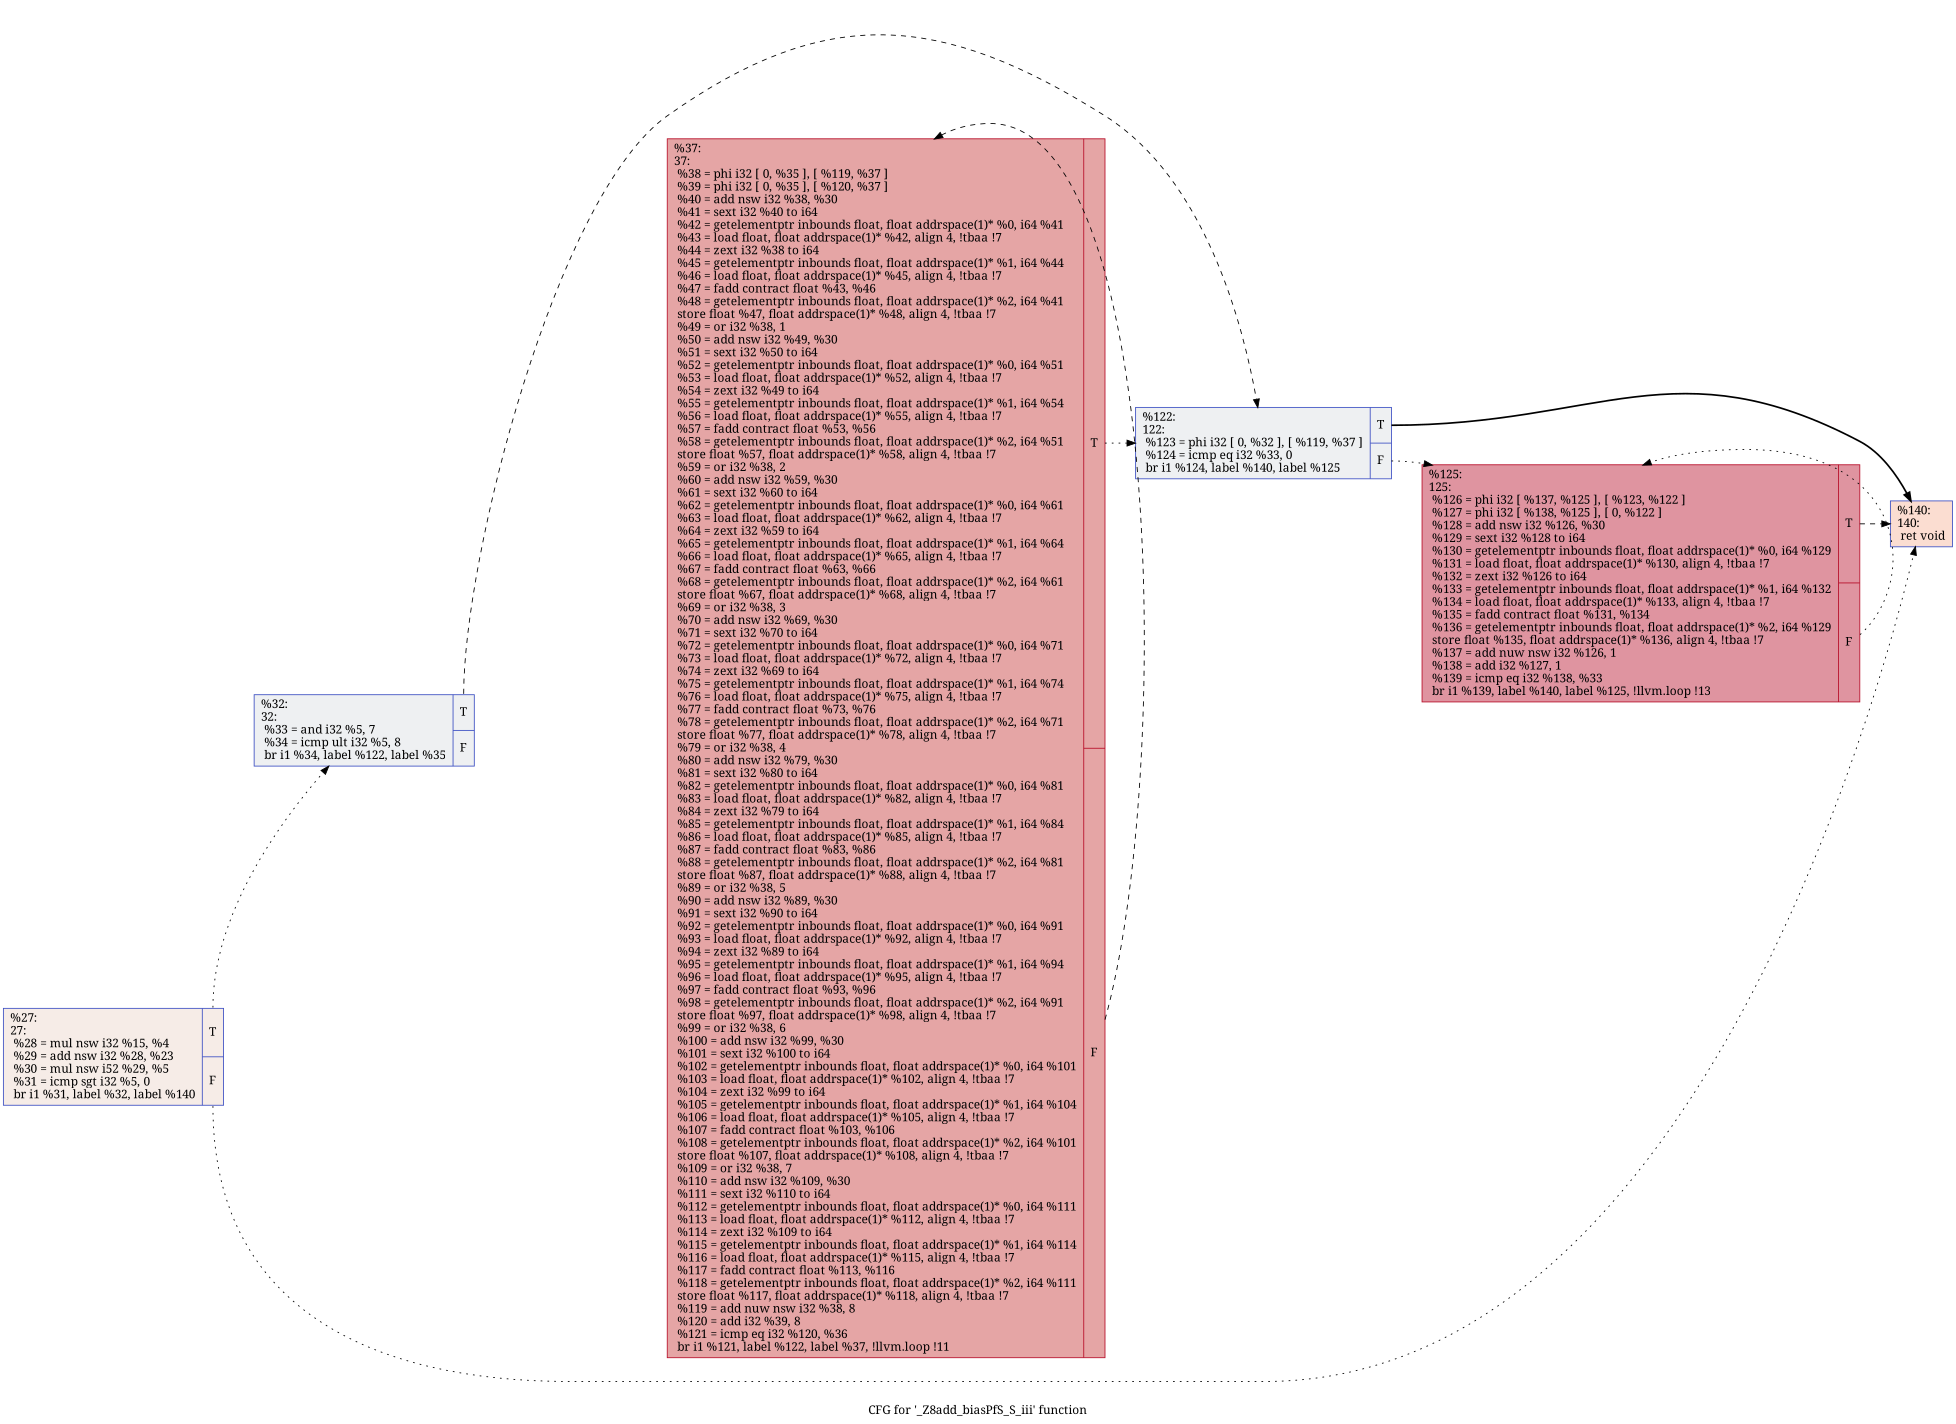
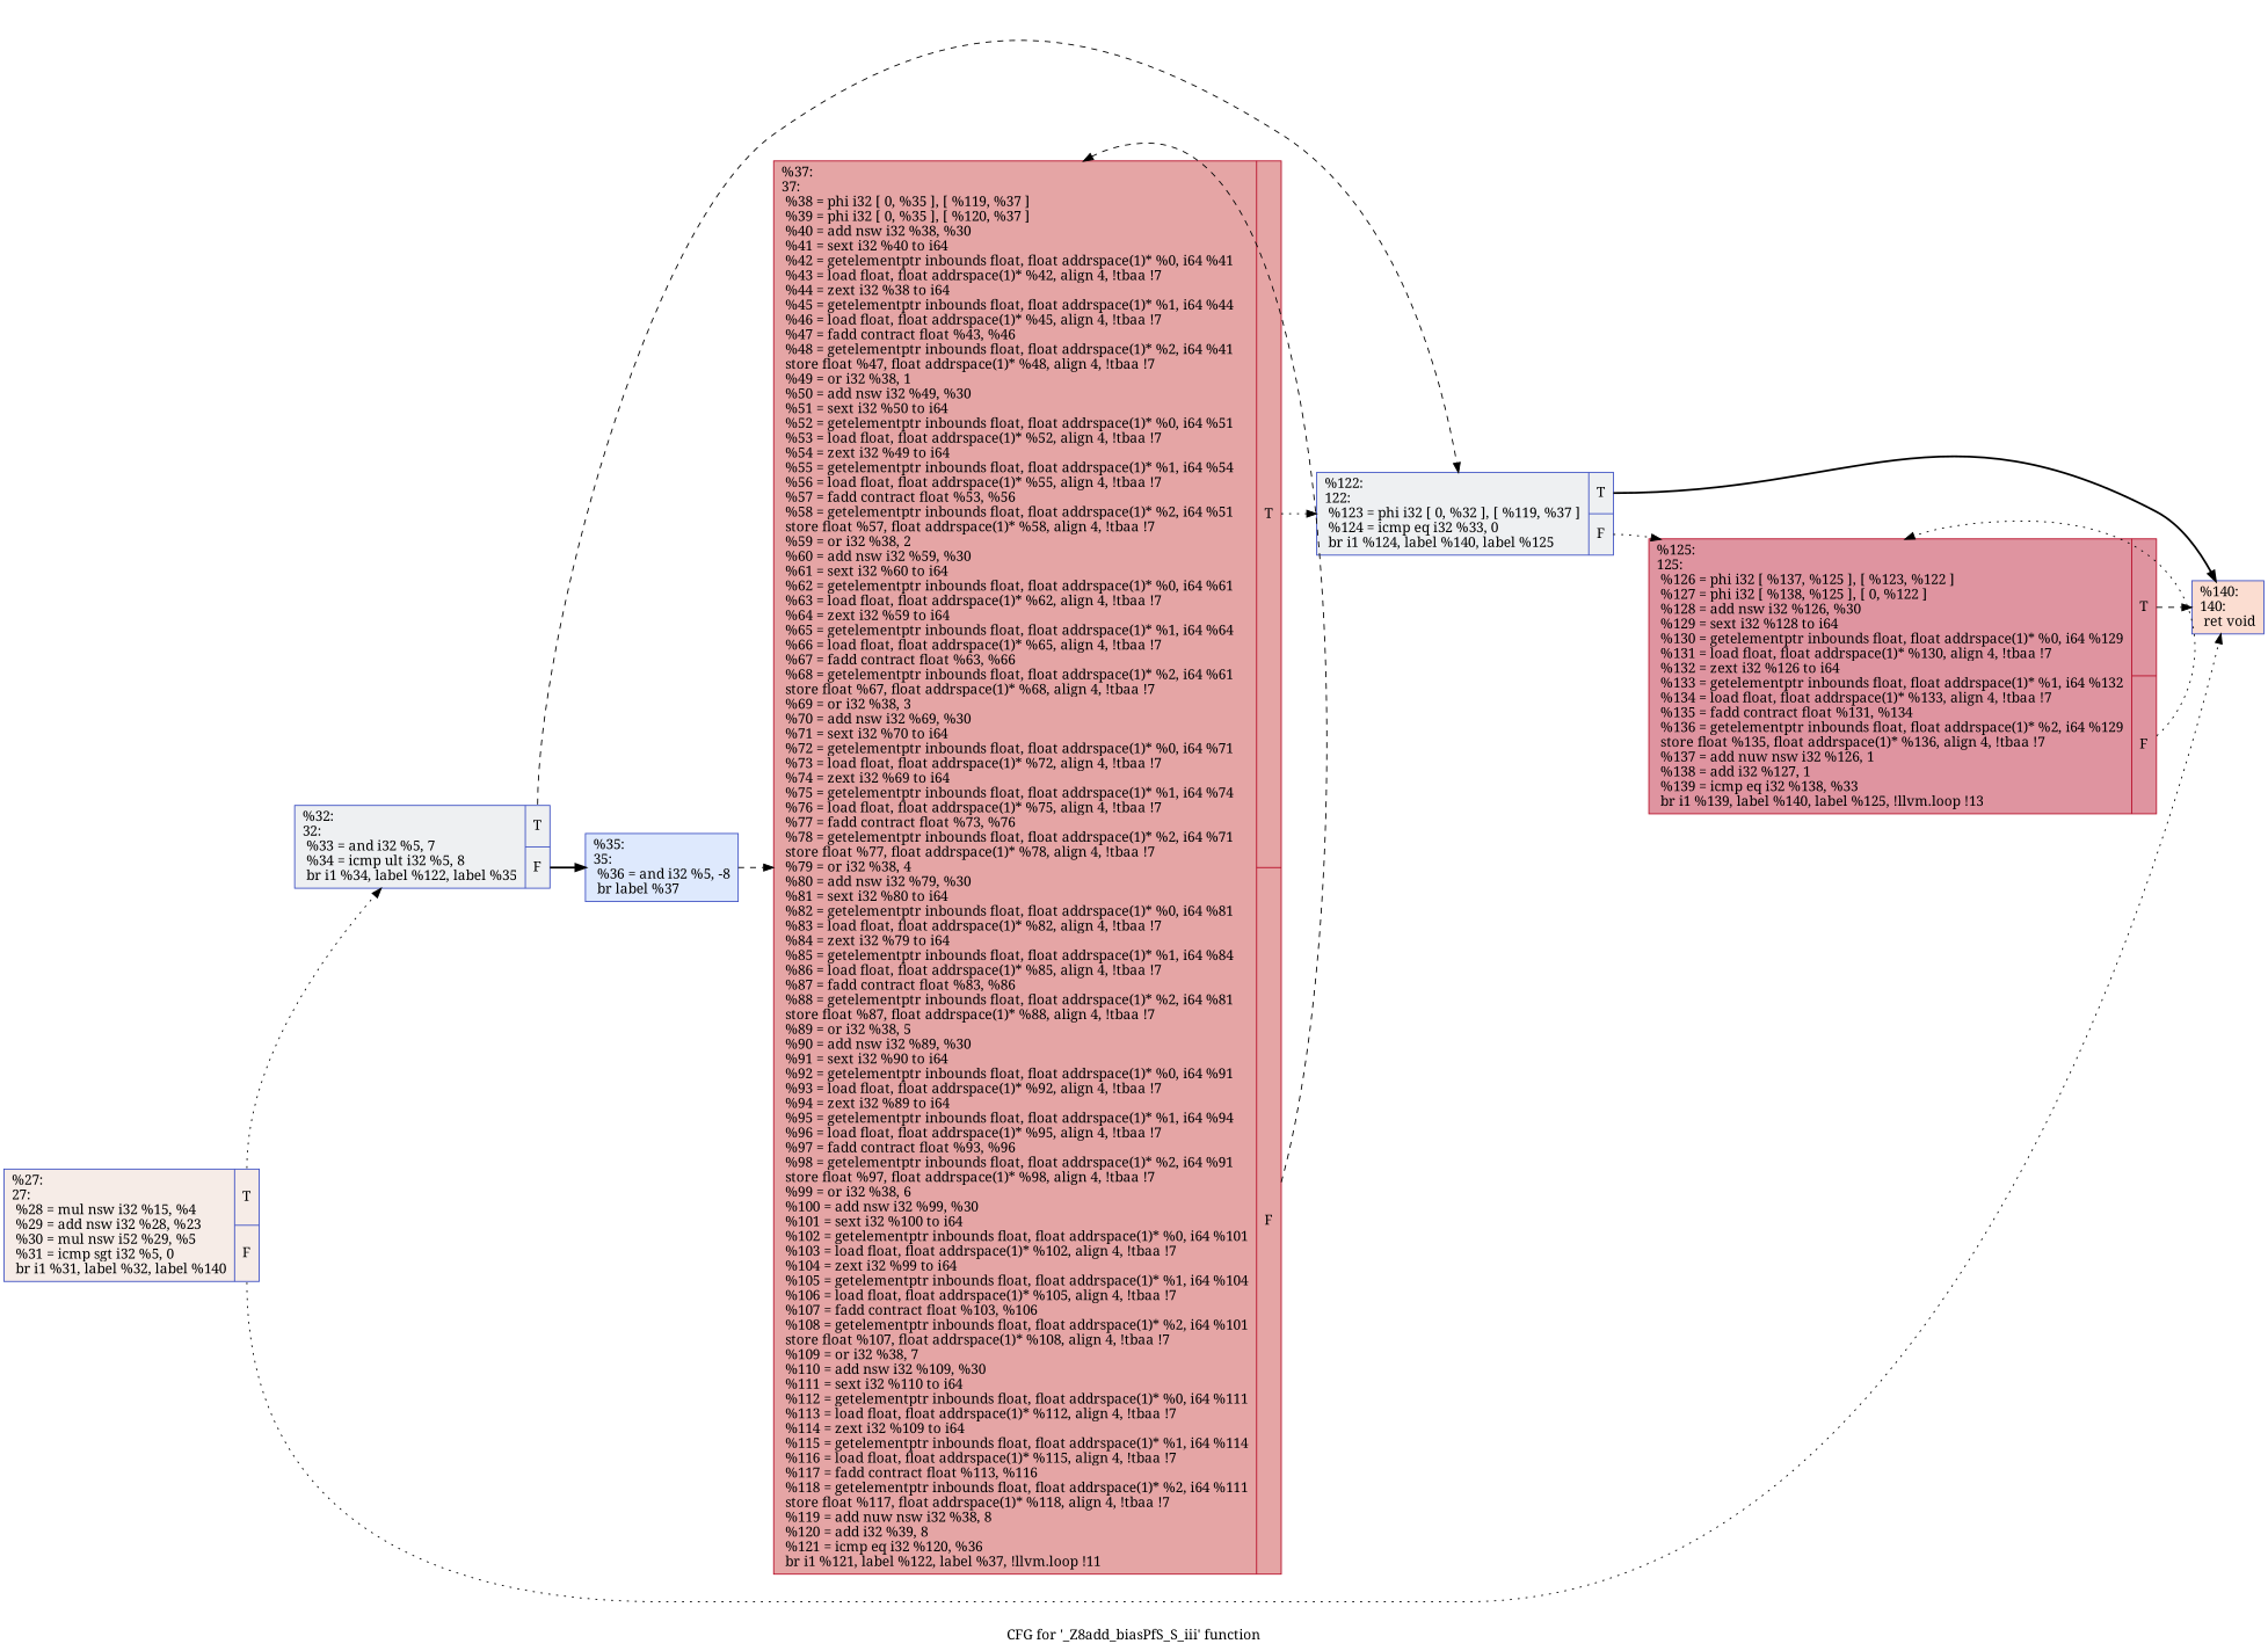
  digraph {
    fontname="Noto Serif"
    label="CFG for '_Z8add_biasPfS_S_iii' function"
    rankdir=LR
    node [color="#3d50c3ff" fillcolor="#d9dce170" fontname="Noto Serif" shape=record style=filled]
    edge [fontname="Noto Serif" style=dotted tailport=s0]
    n1 [fillcolor="#ead5c970" label="{%27:\l27:                                               \l  %28 = mul nsw i32 %15, %4\l  %29 = add nsw i32 %28, %23\l  %30 = mul nsw i52 %29, %5\l  %31 = icmp sgt i32 %5, 0\l  br i1 %31, label %32, label %140\l|{<s0>T|<s1>F}}"]
    n2 [fillcolor="#f7b39670" label="{%140:\l140:                                              \l  ret void\l}"]
    n3 [label="{%32:\l32:                                               \l  %33 = and i32 %5, 7\l  %34 = icmp ult i32 %5, 8\l  br i1 %34, label %122, label %35\l|{<s0>T|<s1>F}}"]
    n4 [label="{%122:\l122:                                              \l  %123 = phi i32 [ 0, %32 ], [ %119, %37 ]\l  %124 = icmp eq i32 %33, 0\l  br i1 %124, label %140, label %125\l|{<s0>T|<s1>F}}"]
+   n5 [fillcolor="#b5cdfa70" label="{%35:\l35:                                               \l  %36 = and i32 %5, -8\l  br label %37\l}"]
    n6 [color="#b70d28ff" fillcolor="#b70d2870" label="{%125:\l125:                                              \l  %126 = phi i32 [ %137, %125 ], [ %123, %122 ]\l  %127 = phi i32 [ %138, %125 ], [ 0, %122 ]\l  %128 = add nsw i32 %126, %30\l  %129 = sext i32 %128 to i64\l  %130 = getelementptr inbounds float, float addrspace(1)* %0, i64 %129\l  %131 = load float, float addrspace(1)* %130, align 4, !tbaa !7\l  %132 = zext i32 %126 to i64\l  %133 = getelementptr inbounds float, float addrspace(1)* %1, i64 %132\l  %134 = load float, float addrspace(1)* %133, align 4, !tbaa !7\l  %135 = fadd contract float %131, %134\l  %136 = getelementptr inbounds float, float addrspace(1)* %2, i64 %129\l  store float %135, float addrspace(1)* %136, align 4, !tbaa !7\l  %137 = add nuw nsw i32 %126, 1\l  %138 = add i32 %127, 1\l  %139 = icmp eq i32 %138, %33\l  br i1 %139, label %140, label %125, !llvm.loop !13\l|{<s0>T|<s1>F}}"]
    n7 [color="#b70d28ff" fillcolor="#c5333470" label="{%37:\l37:                                               \l  %38 = phi i32 [ 0, %35 ], [ %119, %37 ]\l  %39 = phi i32 [ 0, %35 ], [ %120, %37 ]\l  %40 = add nsw i32 %38, %30\l  %41 = sext i32 %40 to i64\l  %42 = getelementptr inbounds float, float addrspace(1)* %0, i64 %41\l  %43 = load float, float addrspace(1)* %42, align 4, !tbaa !7\l  %44 = zext i32 %38 to i64\l  %45 = getelementptr inbounds float, float addrspace(1)* %1, i64 %44\l  %46 = load float, float addrspace(1)* %45, align 4, !tbaa !7\l  %47 = fadd contract float %43, %46\l  %48 = getelementptr inbounds float, float addrspace(1)* %2, i64 %41\l  store float %47, float addrspace(1)* %48, align 4, !tbaa !7\l  %49 = or i32 %38, 1\l  %50 = add nsw i32 %49, %30\l  %51 = sext i32 %50 to i64\l  %52 = getelementptr inbounds float, float addrspace(1)* %0, i64 %51\l  %53 = load float, float addrspace(1)* %52, align 4, !tbaa !7\l  %54 = zext i32 %49 to i64\l  %55 = getelementptr inbounds float, float addrspace(1)* %1, i64 %54\l  %56 = load float, float addrspace(1)* %55, align 4, !tbaa !7\l  %57 = fadd contract float %53, %56\l  %58 = getelementptr inbounds float, float addrspace(1)* %2, i64 %51\l  store float %57, float addrspace(1)* %58, align 4, !tbaa !7\l  %59 = or i32 %38, 2\l  %60 = add nsw i32 %59, %30\l  %61 = sext i32 %60 to i64\l  %62 = getelementptr inbounds float, float addrspace(1)* %0, i64 %61\l  %63 = load float, float addrspace(1)* %62, align 4, !tbaa !7\l  %64 = zext i32 %59 to i64\l  %65 = getelementptr inbounds float, float addrspace(1)* %1, i64 %64\l  %66 = load float, float addrspace(1)* %65, align 4, !tbaa !7\l  %67 = fadd contract float %63, %66\l  %68 = getelementptr inbounds float, float addrspace(1)* %2, i64 %61\l  store float %67, float addrspace(1)* %68, align 4, !tbaa !7\l  %69 = or i32 %38, 3\l  %70 = add nsw i32 %69, %30\l  %71 = sext i32 %70 to i64\l  %72 = getelementptr inbounds float, float addrspace(1)* %0, i64 %71\l  %73 = load float, float addrspace(1)* %72, align 4, !tbaa !7\l  %74 = zext i32 %69 to i64\l  %75 = getelementptr inbounds float, float addrspace(1)* %1, i64 %74\l  %76 = load float, float addrspace(1)* %75, align 4, !tbaa !7\l  %77 = fadd contract float %73, %76\l  %78 = getelementptr inbounds float, float addrspace(1)* %2, i64 %71\l  store float %77, float addrspace(1)* %78, align 4, !tbaa !7\l  %79 = or i32 %38, 4\l  %80 = add nsw i32 %79, %30\l  %81 = sext i32 %80 to i64\l  %82 = getelementptr inbounds float, float addrspace(1)* %0, i64 %81\l  %83 = load float, float addrspace(1)* %82, align 4, !tbaa !7\l  %84 = zext i32 %79 to i64\l  %85 = getelementptr inbounds float, float addrspace(1)* %1, i64 %84\l  %86 = load float, float addrspace(1)* %85, align 4, !tbaa !7\l  %87 = fadd contract float %83, %86\l  %88 = getelementptr inbounds float, float addrspace(1)* %2, i64 %81\l  store float %87, float addrspace(1)* %88, align 4, !tbaa !7\l  %89 = or i32 %38, 5\l  %90 = add nsw i32 %89, %30\l  %91 = sext i32 %90 to i64\l  %92 = getelementptr inbounds float, float addrspace(1)* %0, i64 %91\l  %93 = load float, float addrspace(1)* %92, align 4, !tbaa !7\l  %94 = zext i32 %89 to i64\l  %95 = getelementptr inbounds float, float addrspace(1)* %1, i64 %94\l  %96 = load float, float addrspace(1)* %95, align 4, !tbaa !7\l  %97 = fadd contract float %93, %96\l  %98 = getelementptr inbounds float, float addrspace(1)* %2, i64 %91\l  store float %97, float addrspace(1)* %98, align 4, !tbaa !7\l  %99 = or i32 %38, 6\l  %100 = add nsw i32 %99, %30\l  %101 = sext i32 %100 to i64\l  %102 = getelementptr inbounds float, float addrspace(1)* %0, i64 %101\l  %103 = load float, float addrspace(1)* %102, align 4, !tbaa !7\l  %104 = zext i32 %99 to i64\l  %105 = getelementptr inbounds float, float addrspace(1)* %1, i64 %104\l  %106 = load float, float addrspace(1)* %105, align 4, !tbaa !7\l  %107 = fadd contract float %103, %106\l  %108 = getelementptr inbounds float, float addrspace(1)* %2, i64 %101\l  store float %107, float addrspace(1)* %108, align 4, !tbaa !7\l  %109 = or i32 %38, 7\l  %110 = add nsw i32 %109, %30\l  %111 = sext i32 %110 to i64\l  %112 = getelementptr inbounds float, float addrspace(1)* %0, i64 %111\l  %113 = load float, float addrspace(1)* %112, align 4, !tbaa !7\l  %114 = zext i32 %109 to i64\l  %115 = getelementptr inbounds float, float addrspace(1)* %1, i64 %114\l  %116 = load float, float addrspace(1)* %115, align 4, !tbaa !7\l  %117 = fadd contract float %113, %116\l  %118 = getelementptr inbounds float, float addrspace(1)* %2, i64 %111\l  store float %117, float addrspace(1)* %118, align 4, !tbaa !7\l  %119 = add nuw nsw i32 %38, 8\l  %120 = add i32 %39, 8\l  %121 = icmp eq i32 %120, %36\l  br i1 %121, label %122, label %37, !llvm.loop !11\l|{<s0>T|<s1>F}}"]
    n1 -> n2 [tailport=s1]
    n1 -> n3
    n3 -> n4 [style=dashed]
+   n3 -> n5 [style=bold tailport=s1]
    n4 -> n2 [style=bold]
    n4 -> n6 [tailport=s1]
+   n5 -> n7 [style=dashed]
    n6 -> n2 [style=dashed]
    n6 -> n6 [tailport=s1]
    n7 -> n4
    n7 -> n7 [style=dashed tailport=s1]
  }
